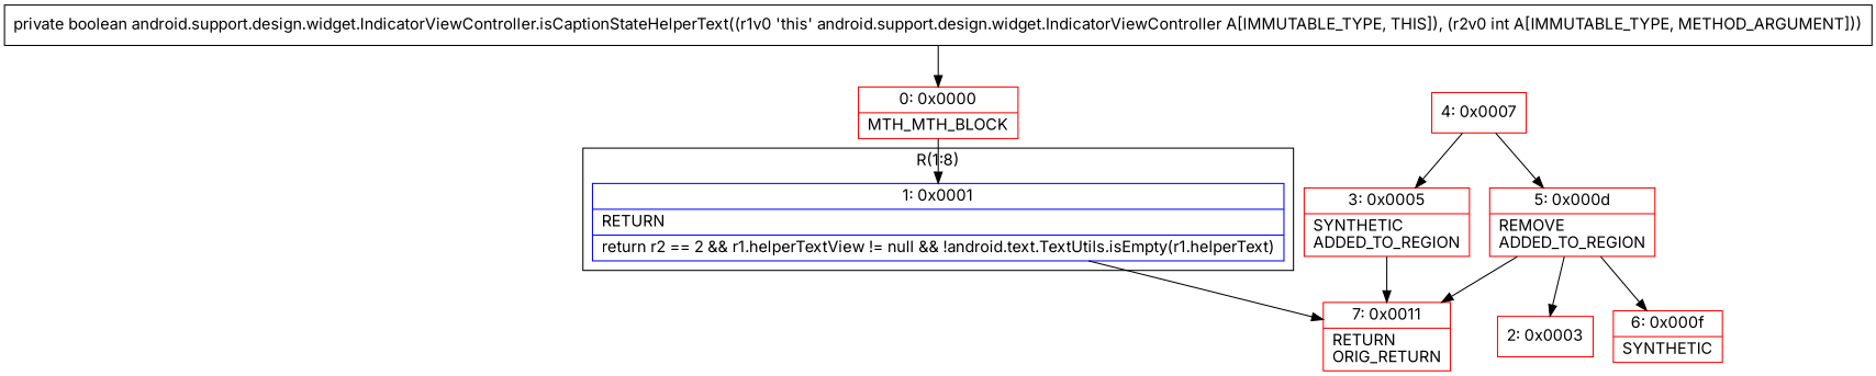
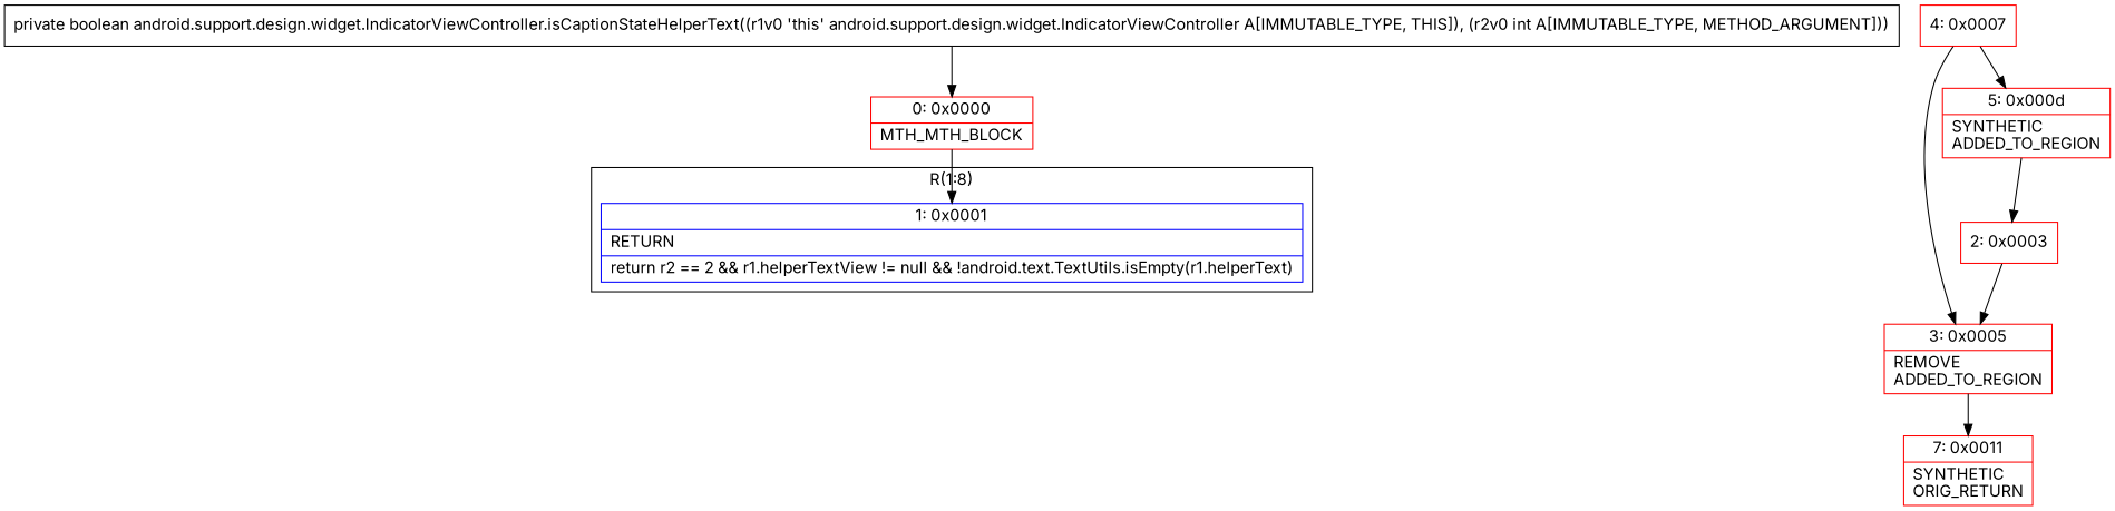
  digraph {
    fontname=Inter
    node [color=red fontname=Inter shape=record]
    edge [fontname=Inter]
    n1 [color=blue label="{1\:\ 0x0001|RETURN\l|return r2 == 2 && r1.helperTextView != null && !android.text.TextUtils.isEmpty(r1.helperText)\l}"]
-   n2 [label="{7\:\ 0x0011|RETURN\lORIG_RETURN\l}"]
+   n2 [label="{7\:\ 0x0011|SYNTHETIC\lORIG_RETURN\l}"]
    n3 [label="{2\:\ 0x0003}"]
-   n4 [label="{3\:\ 0x0005|SYNTHETIC\lADDED_TO_REGION\l}"]
+   n4 [label="{3\:\ 0x0005|REMOVE\lADDED_TO_REGION\l}"]
    n5 [label="{0\:\ 0x0000|MTH_MTH_BLOCK\l}"]
    n6 [label="{4\:\ 0x0007}"]
-   n7 [label="{5\:\ 0x000d|REMOVE\lADDED_TO_REGION\l}"]
-   n8 [label="{6\:\ 0x000f|SYNTHETIC\l}"]
+   n7 [label="{5\:\ 0x000d|SYNTHETIC\lADDED_TO_REGION\l}"]
    n9 [label="{private boolean android.support.design.widget.IndicatorViewController.isCaptionStateHelperText((r1v0 'this' android.support.design.widget.IndicatorViewController A[IMMUTABLE_TYPE, THIS]), (r2v0 int A[IMMUTABLE_TYPE, METHOD_ARGUMENT])) }" color=""]
    subgraph cluster_1 {
      label="R(1:8)"
      n1
    }
-   n1 -> n2
+   n3 -> n4
    n4 -> n2
    n5 -> n1
    n6 -> n4
    n6 -> n7
-   n7 -> n2
    n7 -> n3
-   n7 -> n8
    n9 -> n5
  }
